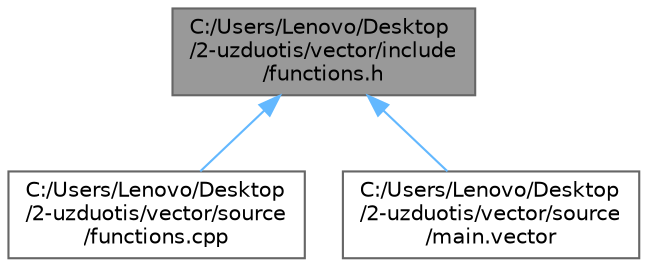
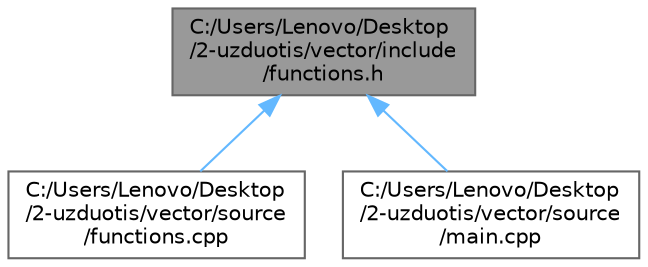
  digraph {
    node [color=grey40 fillcolor=white fontname=Helvetica fontsize=10 shape=box style=filled]
    edge [color=steelblue1 dir=back fontname=Helvetica fontsize=10 labelfontname=Helvetica labelfontsize=10 style=solid]
    n1 [color=gray40 fillcolor=grey60 fontcolor=black height=0.2 label="C:/Users/Lenovo/Desktop\l/2-uzduotis/vector/include\l/functions.h" width=0.4]
    n2 [height=0.2 label="C:/Users/Lenovo/Desktop\l/2-uzduotis/vector/source\l/functions.cpp" width=0.4]
-   n3 [height=0.2 label="C:/Users/Lenovo/Desktop\l/2-uzduotis/vector/source\l/main.vector" width=0.4]
+   n3 [height=0.2 label="C:/Users/Lenovo/Desktop\l/2-uzduotis/vector/source\l/main.cpp" width=0.4]
    n1 -> n2
    n1 -> n3
  }
